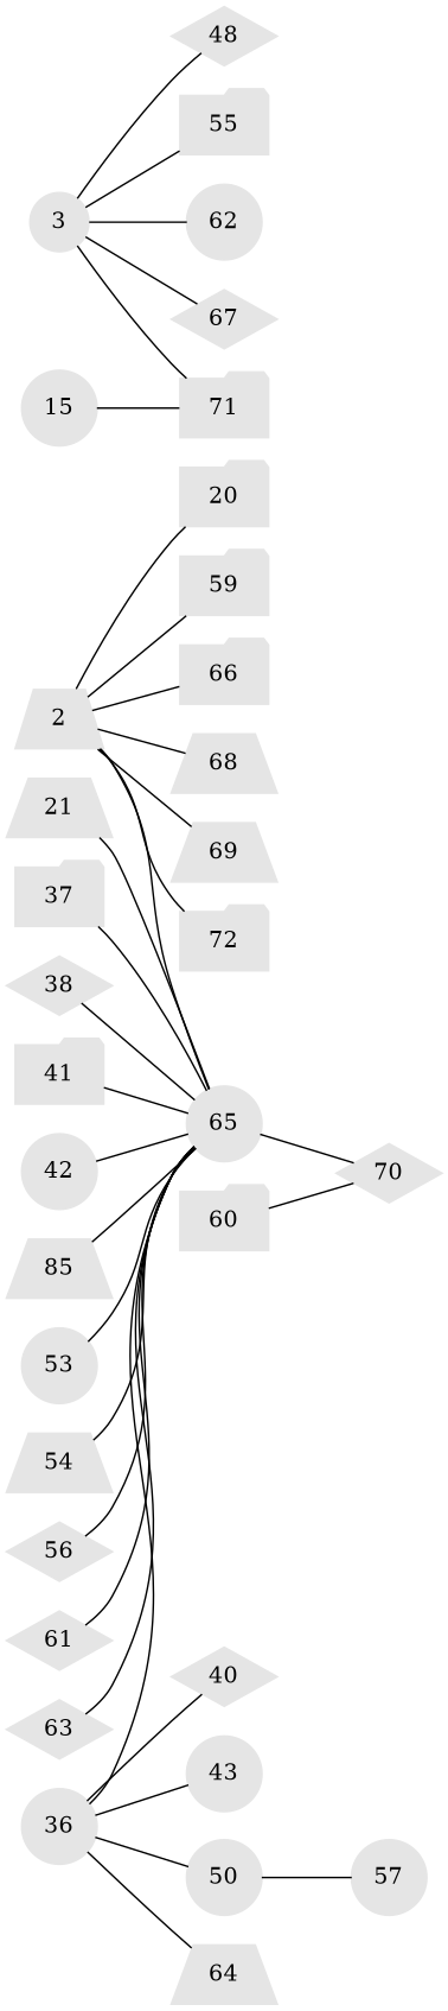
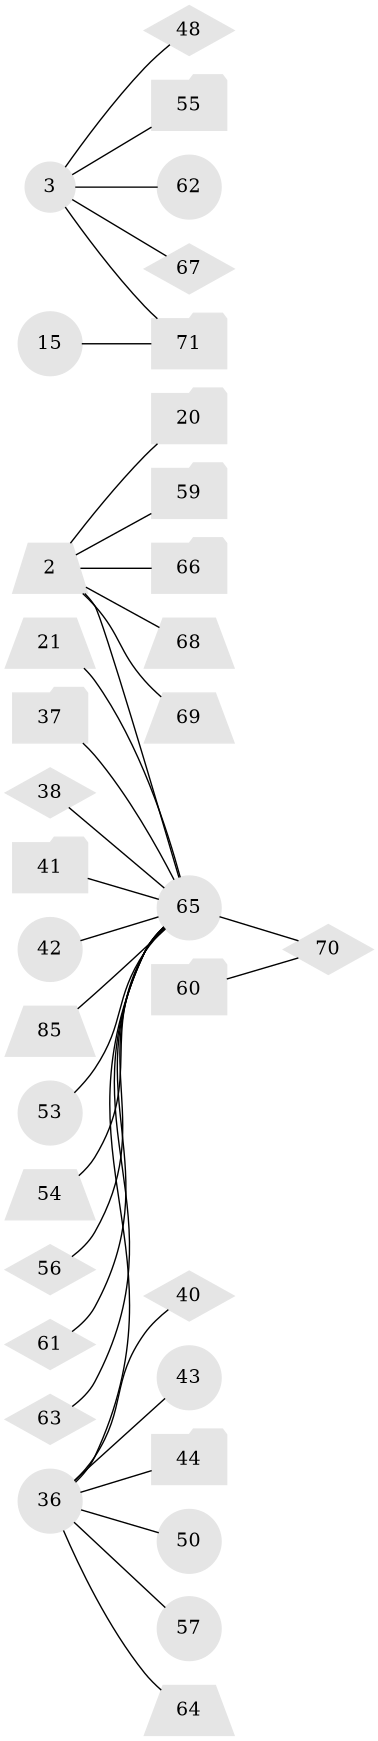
  graph {
    rankdir=LR
    node [color=gray90 shape=folder style=filled]
    2 [shape=trapezium super="+1"]
    20
    59
    65 [shape=circle super="+32+47+46"]
    66
    68 [shape=trapezium]
    69 [shape=trapezium]
-   72
    3 [shape=circle]
    48 [shape=diamond]
    55
    62 [shape=circle super="+12"]
    67 [shape=diamond]
    71 [super="+58"]
    15 [shape=circle]
    70 [shape=diamond]
    21 [shape=trapezium]
    36 [shape=circle super="+23+14+30"]
    40 [shape=diamond]
    43 [shape=circle]
+   44
    50 [shape=circle]
    57 [shape=circle super="+51"]
    64 [shape=trapezium]
    37
    38 [shape=diamond]
    41
    42 [shape=circle]
    n29 [label=85 shape=trapezium super="+35"]
    53 [shape=circle]
    54 [shape=trapezium super="+19"]
    56 [shape=diamond]
    60
    61 [shape=diamond]
    63 [shape=diamond]
    2 -- 20
    2 -- 59
    2 -- 65 [weight=5]
    2 -- 66
    2 -- 68
    2 -- 69
-   2 -- 72
    65 -- 70
    3 -- 48
    3 -- 55
    3 -- 62
    3 -- 67
    3 -- 71
    15 -- 71
    21 -- 65
    36 -- 65 [weight=2]
    36 -- 40
    36 -- 43
+   36 -- 44
    36 -- 50
-   50 -- 57
+   36 -- 57
    36 -- 64
    37 -- 65
    38 -- 65
    41 -- 65
    42 -- 65
    n29 -- 65
    53 -- 65
    54 -- 65
    56 -- 65
    60 -- 70
    61 -- 65
    63 -- 65
  }
